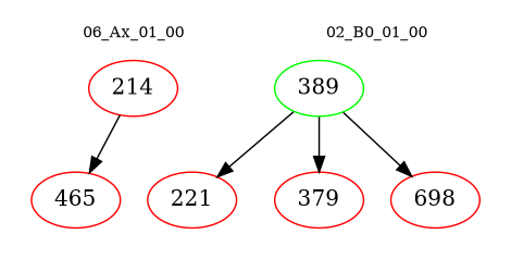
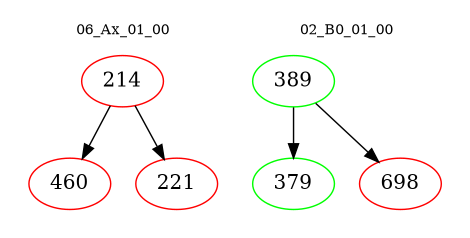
  digraph {
    node [color=red]
    edge [color=black]
    n1 [label=214]
    n2 [label=221]
-   n3 [label=465]
+   n3 [label=460]
    n4 [color=green label=389]
-   n5 [label=379]
+   n5 [color=green label=379]
    n6 [label=698]
    subgraph cluster_1 {
      color=white
      fontsize=10
      label="06_Ax_01_00"
      n1
      n2
      n3
    }
    subgraph cluster_2 {
      color=white
      fontsize=10
      label="02_B0_01_00"
      n4
      n5
      n6
    }
-   n4 -> n2
+   n1 -> n2
    n1 -> n3
    n4 -> n5
    n4 -> n6
  }
